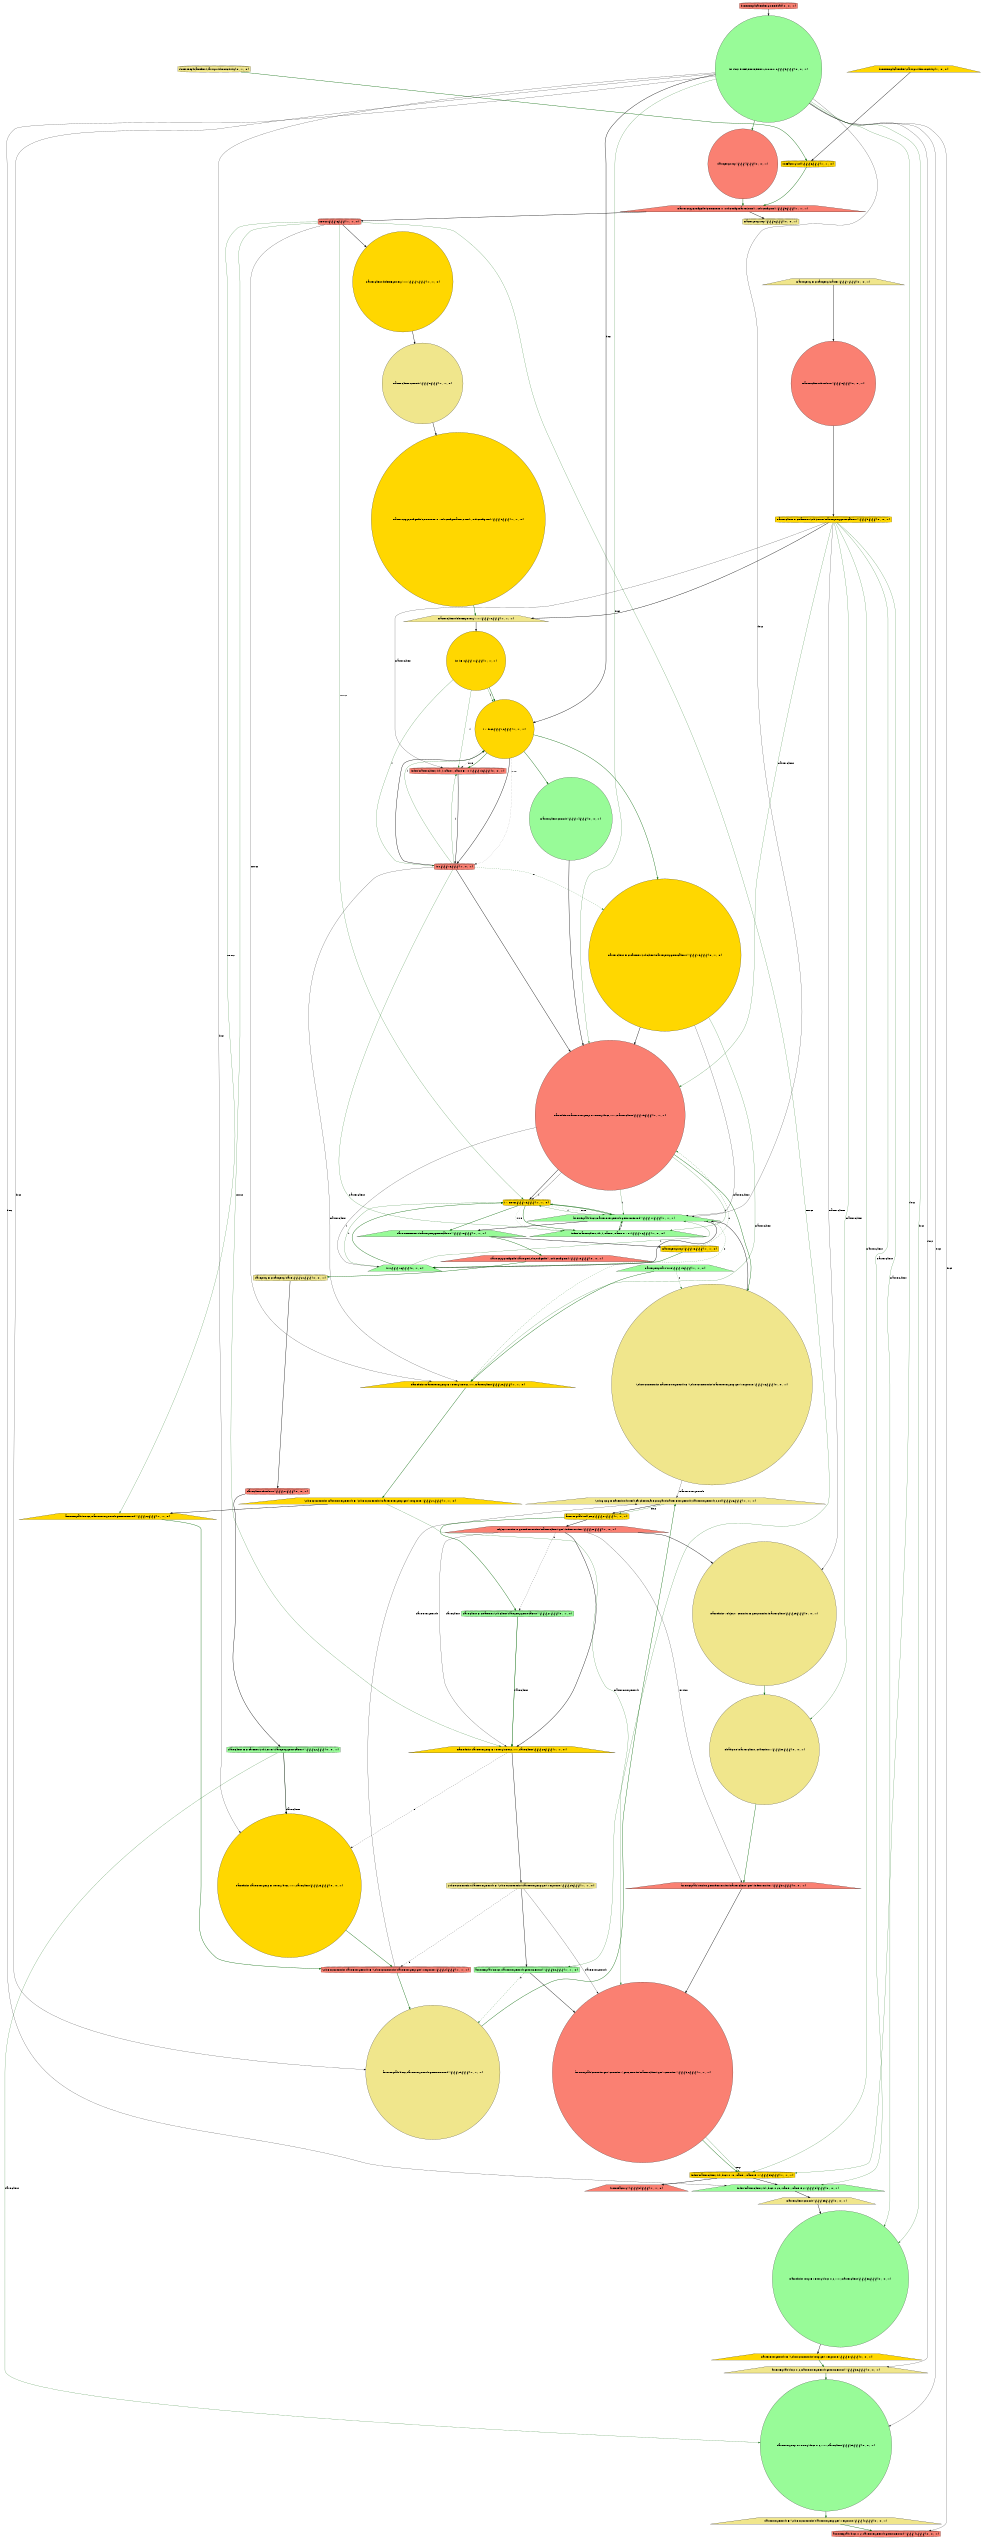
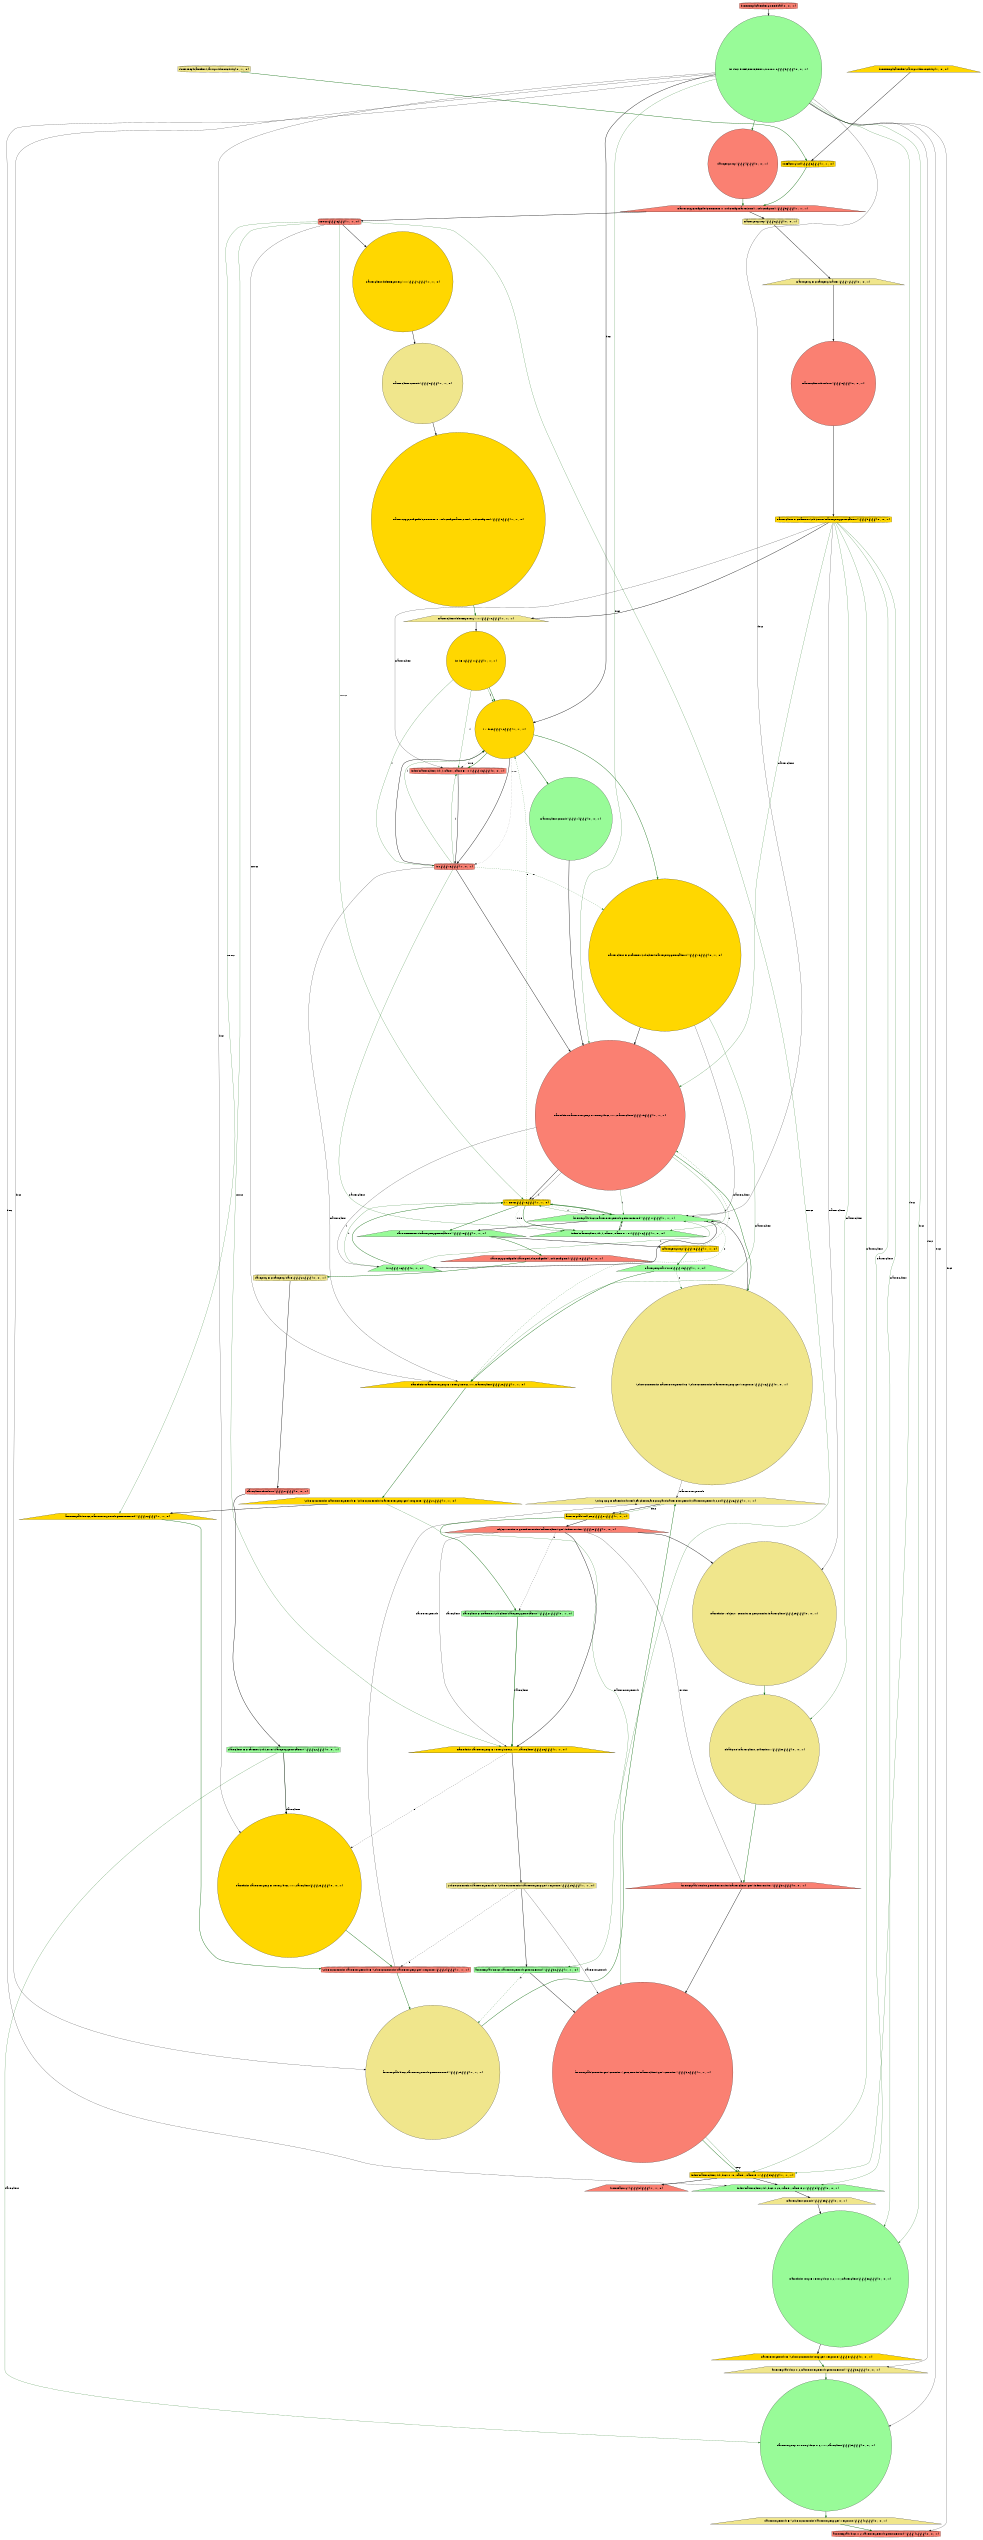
  digraph {
    node [fillcolor=gold shape=trapezium style=filled]
    edge [color=darkgreen style=bold]
    n1 [fillcolor=khaki label="masterClient.commit()@@@8@@@['1', '1', '0']" shape=circle]
    n2 [label="master.copyConfigFile(CONF_DIR + \"solrconfig-master2.xml\",\"solrconfig.xml\")@@@9@@@['1', '1', '0']" shape=circle]
    n3 [fillcolor=khaki label="masterClient.deleteByQuery(\"*:*\")@@@10@@@['1', '1', '1']"]
    n4 [fillcolor=salmon label="NamedList masterQueryRsp = rQuery(docs,\"*:*\",masterClient)@@@15@@@['1', '1', '1']" shape=circle]
    n5 [label="i < nDocs@@@15@@@['1', '1', '0']" shape=cylinder]
    n6 [fillcolor=palegreen label="assertEquals(docs,masterQueryResult.getNumFound())@@@17@@@['1', '1', '1']"]
    n7 [fillcolor=palegreen label="index(masterClient,\"id\",i,\"name\",\"name = \" + i)@@@16@@@['1', '0', '0']"]
    n8 [fillcolor=palegreen label="i++@@@16@@@['0', '1', '0']"]
    n9 [fillcolor=khaki label="SolrDocumentList masterQueryResult = (SolrDocumentList)masterQueryRsp.get(\"response\")@@@16@@@['0', '0', '1']" shape=circle]
    n10 [label="i < docs@@@12@@@['1', '1', '1']" shape=circle]
    n11 [fillcolor=palegreen label="slave.setTestPort(masterJetty.getLocalPort())@@@18@@@['1', '1', '1']"]
    n12 [fillcolor=khaki label="String cmp = BaseDistributedSearchTestCase.compare(masterQueryResult,slaveQueryResult,0,null)@@@26@@@['1', '1', '1']"]
    n13 [label="assertEquals(nDocs,masterQueryResult.getNumFound())@@@22@@@['1', '1', '0']"]
    n14 [fillcolor=salmon label="SolrDocumentList slaveQueryResult = (SolrDocumentList)slaveQueryRsp.get(\"response\")@@@24@@@['1', '1', '1']" shape=cylinder]
    n15 [fillcolor=khaki label="assertEquals(docs,slaveQueryResult.getNumFound())@@@25@@@['1', '1', '1']" shape=circle]
    n16 [fillcolor=palegreen label="slaveClient = createNewSolrClient(slaveJetty.getLocalPort())@@@27@@@['0', '1', '0']" shape=cylinder]
    n17 [label="NamedList slaveQueryRsp = rQuery(nDocs,\"*:*\",slaveClient)@@@28@@@['1', '1', '0']"]
    n18 [label="NamedList slaveQueryRsp = rQuery(docs,\"*:*\",slaveClient)@@@23@@@['0', '0', '1']" shape=circle]
    n19 [fillcolor=khaki label="SolrDocumentList slaveQueryResult = (SolrDocumentList)slaveQueryRsp.get(\"response\")@@@29@@@['1', '1', '0']" shape=cylinder]
    n20 [fillcolor=salmon label="assertEquals(version,getIndexVersion(masterClient).get(\"indexversion\"))@@@31@@@['0', '0', '1']"]
    n21 [fillcolor=salmon label="assertEquals(commits.get(\"commits\"),getCommits(masterClient).get(\"commits\"))@@@32@@@['1', '1', '1']" shape=circle]
    n22 [label="index(masterClient,\"id\",docs + 10,\"name\",\"name = 1\")@@@33@@@['1', '1', '1']" shape=cylinder]
    n23 [fillcolor=khaki label="doTestReplicateAfterStartupWithNoActivity['0', '1', '0']" shape=cylinder]
    n24 [label="useFactory(null)@@@3@@@['1', '1', '0']" shape=cylinder]
    n25 [fillcolor=salmon label="master.copyConfigFile(CONF_DIR + \"solrconfig-master3.xml\",\"solrconfig.xml\")@@@5@@@['1', '1', '1']"]
    n26 [label="int i = 0@@@11@@@['1', '1', '1']" shape=circle]
    n27 [fillcolor=palegreen label="slaveClient = createNewSolrServer(slaveJetty.getLocalPort())@@@22@@@['0', '0', '1']" shape=cylinder]
    n28 [fillcolor=palegreen label="slaveQueryRsp = rQuery(docs + 2,\"*:*\",slaveClient)@@@39@@@['0', '0', '1']" shape=circle]
    n29 [fillcolor=khaki label="slaveQueryResult = (SolrDocumentList)slaveQueryRsp.get(\"response\")@@@40@@@['0', '0', '1']"]
    n30 [fillcolor=salmon label="masterClient.shutdown()@@@8@@@['0', '0', '1']" shape=circle]
    n31 [label="masterClient = createNewSolrServer(masterJetty.getLocalPort())@@@9@@@['0', '0', '1']" shape=cylinder]
    n32 [fillcolor=palegreen label="NamedList resp = rQuery(docs + 2,\"*:*\",masterClient)@@@36@@@['0', '0', '1']" shape=circle]
    n33 [fillcolor=salmon label="index(masterClient,\"id\",i,\"name\",\"name = \" + i)@@@13@@@['0', '0', '1']" shape=cylinder]
    n34 [fillcolor=khaki label="NamedList<Object> commits = getCommits(masterClient)@@@29@@@['0', '0', '1']" shape=circle]
    n35 [fillcolor=khaki label="reloadCore(masterClient,\"collection1\")@@@30@@@['0', '0', '1']" shape=circle]
    n36 [fillcolor=palegreen label="index(masterClient,\"id\",docs + 20,\"name\",\"name = 2\")@@@34@@@['0', '0', '1']"]
    n37 [label="masterClient = createNewSolrClient(masterJetty.getLocalPort())@@@13@@@['0', '1', '0']" shape=circle]
    n38 [fillcolor=salmon label="i++@@@13@@@['1', '0', '1']" shape=cylinder]
    n39 [fillcolor=palegreen label="masterClient.commit()@@@14@@@['0', '0', '1']" shape=circle]
    n40 [label="masterJetty.stop()@@@18@@@['1', '1', '0']" shape=cylinder]
    n41 [fillcolor=salmon label="slave.copyConfigFile(slave.getSolrConfigFile(),\"solrconfig.xml\")@@@19@@@['0', '0', '1']"]
    n42 [label="masterQueryResult = (SolrDocumentList)resp.get(\"response\")@@@37@@@['0', '0', '1']"]
    n43 [fillcolor=khaki label="assertEquals(docs + 2,masterQueryResult.getNumFound())@@@38@@@['0', '0', '1']"]
    n44 [label="NamedList masterQueryRsp = rQuery(nDocs,\"*:*\",masterClient)@@@20@@@['1', '1', '0']"]
    n45 [label="SolrDocumentList masterQueryResult = (SolrDocumentList)masterQueryRsp.get(\"response\")@@@21@@@['1', '1', '0']"]
    n46 [fillcolor=palegreen label="masterJetty.start(true)@@@19@@@['1', '1', '0']"]
    n47 [fillcolor=khaki label="slaveJetty = createJetty(slave)@@@20@@@['0', '0', '1']" shape=cylinder]
    n48 [fillcolor=khaki label="masterClient.commit()@@@35@@@['0', '0', '1']"]
    n49 [fillcolor=salmon label="nDocs--@@@6@@@['1', '1', '0']" shape=cylinder]
    n50 [fillcolor=khaki label="masterJetty.stop()@@@6@@@['0', '0', '1']" shape=cylinder]
    n51 [fillcolor=palegreen label="int docs = TEST_NIGHTLY? 200000: 0@@@3@@@['0', '0', '1']" shape=circle]
    n52 [fillcolor=salmon label="slaveJetty.stop()@@@4@@@['0', '0', '1']" shape=circle]
    n53 [fillcolor=salmon label="assertEquals(docs + 2,slaveQueryResult.getNumFound())@@@41@@@['0', '0', '1']" shape=cylinder]
    n54 [fillcolor=salmon label="{resetFactory()}@@@34@@@['1', '1', '0']"]
    n55 [fillcolor=salmon label="slaveClient.shutdown()@@@21@@@['0', '0', '1']" shape=cylinder]
    n56 [label="masterClient.deleteByQuery(\"*:*\")@@@7@@@['1', '1', '0']" shape=circle]
    n57 [fillcolor=palegreen label="assertEquals(nDocs,slaveQueryResult.getNumFound())@@@30@@@['1', '1', '0']" shape=cylinder]
    n58 [fillcolor=khaki label="masterJetty = createJetty(master)@@@7@@@['0', '0', '1']"]
    n59 [label="doTestReplicateAfterStartupWithNoActivity['1', '0', '0']"]
    n60 [fillcolor=salmon label="doTestReplicateAfterCoreReload['0', '0', '1']" shape=cylinder]
    n61 [label="assertEquals(null,cmp)@@@27@@@['1', '1', '1']" shape=cylinder]
    n62 [fillcolor=salmon label="Object version = getIndexVersion(masterClient).get(\"indexversion\")@@@28@@@['1', '0', '1']"]
    n1 -> n2 [color=black]
    n2 -> n3
    n3 -> n26 [color=black]
    n4 -> n5 [color=black]
    n4 -> n5 [color=black label=i style=solid]
    n4 -> n6 [label=i style=solid]
    n4 -> n7 [label=i style=solid]
    n4 -> n8 [color=black label=i style=solid]
    n4 -> n9
    n5 -> n6 [label=true style=dotted]
    n5 -> n6
    n5 -> n7
    n5 -> n7 [label=true style=dotted]
+   n5 -> n10 [label=0 style=dashed]
    n5 -> n11
    n6 -> n5
    n6 -> n5 [label=i style=solid]
    n6 -> n7 [color=black label=i style=solid]
    n6 -> n8 [color=black]
    n6 -> n11 [color=black]
    n7 -> n6
    n8 -> n5 [label=i style=solid]
    n8 -> n5
    n8 -> n6 [label=i style=solid]
    n9 -> n6 [color=black]
    n9 -> n12 [color=black label=masterQueryResult style=solid]
    n10 -> n33
    n10 -> n33 [color=black label=true style=dotted]
    n10 -> n37
    n10 -> n38 [color=black]
    n10 -> n38 [color=black label=true style=dotted]
    n10 -> n39
    n11 -> n40 [color=black]
    n11 -> n41
    n12 -> n61 [color=black]
    n12 -> n61 [label=cmp style=solid]
    n13 -> n14
    n14 -> n12 [color=black label=slaveQueryResult style=solid]
    n14 -> n15
    n15 -> n12
    n16 -> n17
    n16 -> n17 [label=slaveClient style=solid]
    n17 -> n18 [color=black label=0 style=dashed]
    n17 -> n19 [color=black]
    n18 -> n14
    n19 -> n14 [color=black label=0 style=dashed]
    n19 -> n21 [color=black label=slaveQueryResult style=solid]
    n19 -> n57 [color=black]
    n20 -> n21 [color=black]
    n21 -> n22 [label=cmp style=solid]
    n21 -> n22
    n22 -> n36 [color=black]
    n22 -> n54 [color=black]
    n23 -> n24
    n24 -> n25
    n25 -> n49 [color=black]
    n25 -> n50 [color=black]
    n26 -> n10 [label=i style=solid]
    n26 -> n10
    n26 -> n33 [label=i style=solid]
    n26 -> n38 [label=i style=solid]
    n27 -> n18 [label=slaveClient style=solid]
    n27 -> n18 [color=black]
    n27 -> n28 [label=slaveClient style=solid]
    n28 -> n29
    n29 -> n53
    n30 -> n31 [color=black]
    n31 -> n3 [color=black]
    n31 -> n4 [label=masterClient style=solid]
    n31 -> n22 [label=masterClient style=solid]
    n31 -> n32 [label=masterClient style=solid]
    n31 -> n33 [color=black label=masterClient style=solid]
    n31 -> n34 [color=black label=masterClient style=solid]
    n31 -> n35 [label=masterClient style=solid]
    n31 -> n36 [label=masterClient style=solid]
    n32 -> n42 [color=black]
    n33 -> n38 [color=black]
    n34 -> n35
    n35 -> n20
    n36 -> n48 [color=black]
    n37 -> n4 [color=black]
    n37 -> n6 [color=black label=masterClient style=solid]
    n37 -> n44 [label=masterClient style=solid]
    n38 -> n4 [color=black]
    n38 -> n7 [label=masterClient style=solid]
    n38 -> n10 [color=black]
    n38 -> n10 [label=i style=solid]
    n38 -> n33 [label=i style=solid]
    n38 -> n37 [label=0 style=dashed]
    n38 -> n44 [color=black label=masterClient style=solid]
    n39 -> n4 [color=black]
    n40 -> n4 [label=0 style=dashed]
-   n40 -> n8
+   n40 -> n46
    n41 -> n47
    n42 -> n43
    n43 -> n28
    n44 -> n6 [label=0 style=dashed]
    n44 -> n45
    n45 -> n13 [color=black]
    n45 -> n21 [label=masterQueryResult style=solid]
    n46 -> n9 [label=0 style=dashed]
    n46 -> n44
    n47 -> n55 [color=black]
    n48 -> n32 [color=black]
    n49 -> n5 [label=nDocs style=solid]
    n49 -> n13 [label=nDocs style=solid]
    n49 -> n17 [label=nDocs style=solid]
    n49 -> n44 [color=black label=nDocs style=solid]
    n49 -> n56 [color=black]
    n49 -> n57 [label=nDocs style=solid]
+   n50 -> n58 [color=black]
    n51 -> n4 [label=docs style=solid]
    n51 -> n6 [color=black label=docs style=solid]
    n51 -> n10 [color=black label=docs]
    n51 -> n15 [color=black label=docs style=solid]
    n51 -> n18 [color=black label=docs style=solid]
    n51 -> n22 [label=docs style=solid]
    n51 -> n28 [color=black label=docs style=solid]
    n51 -> n32 [label=docs style=solid]
    n51 -> n36 [color=black label=docs style=solid]
    n51 -> n43 [color=black label=docs style=solid]
    n51 -> n52
    n51 -> n53 [color=black label=docs style=solid]
    n52 -> n25
    n55 -> n27 [color=black]
    n56 -> n1 [color=black]
    n57 -> n15 [label=0 style=dashed]
    n57 -> n21 [color=black]
    n58 -> n30 [color=black]
    n59 -> n24 [color=black]
    n60 -> n51 [color=black]
    n61 -> n16
    n61 -> n62 [color=black]
    n62 -> n16 [color=black label=0 style=dashed]
    n62 -> n17 [color=black]
    n62 -> n17 [color=black label=slaveClient style=solid]
    n62 -> n20 [color=black label=version style=solid]
    n62 -> n34 [color=black]
  }
